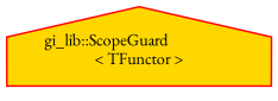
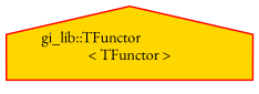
  digraph {
    rankdir=LR
    fontname="EB Garamond"
-   n1 [color=red fillcolor=gold fontname="EB Garamond" fontsize=10 height=0.2 label="gi_lib::ScopeGuard\l\< TFunctor \>" shape=house style=filled width=0.4]
+   n1 [color=red fillcolor=gold fontname="EB Garamond" fontsize=10 height=0.2 label="gi_lib::TFunctor\l\< TFunctor \>" shape=house style=filled width=0.4]
  }
